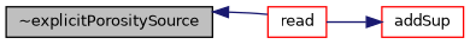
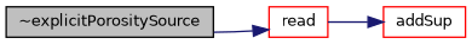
  digraph {
    fontname="DejaVu Sans"
    rankdir=LR
    node [color=red fontname="DejaVu Sans" fontsize=10 shape=record]
    edge [color=midnightblue fontname="DejaVu Sans" fontsize=10 labelfontname=Helvetica labelfontsize=10 style=solid]
    n1 [color=black fillcolor=grey75 fontcolor=black height=0.2 label="~explicitPorositySource" style=filled width=0.4]
    n2 [height=0.2 label=read width=0.4]
    n3 [height=0.2 label=addSup width=0.4]
-   n2 -> n1
+   n1 -> n2
    n2 -> n3
  }
